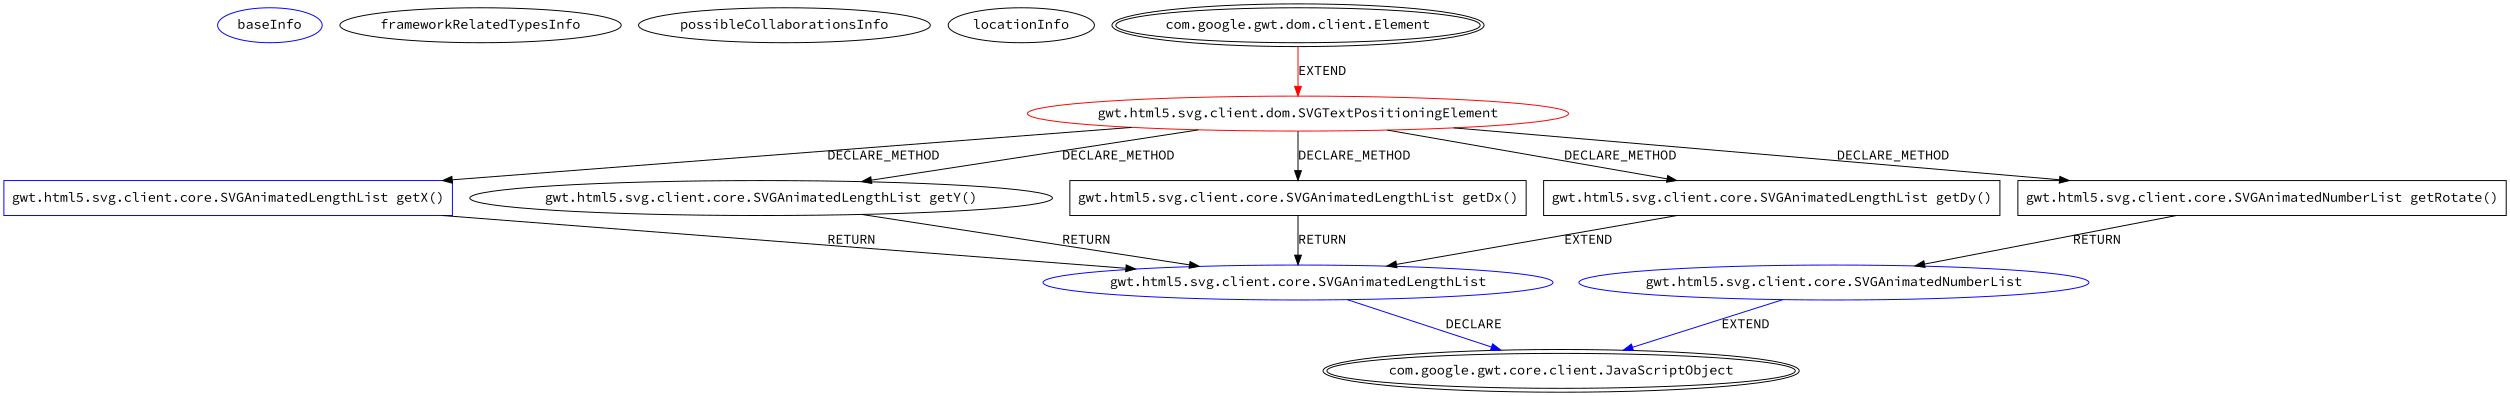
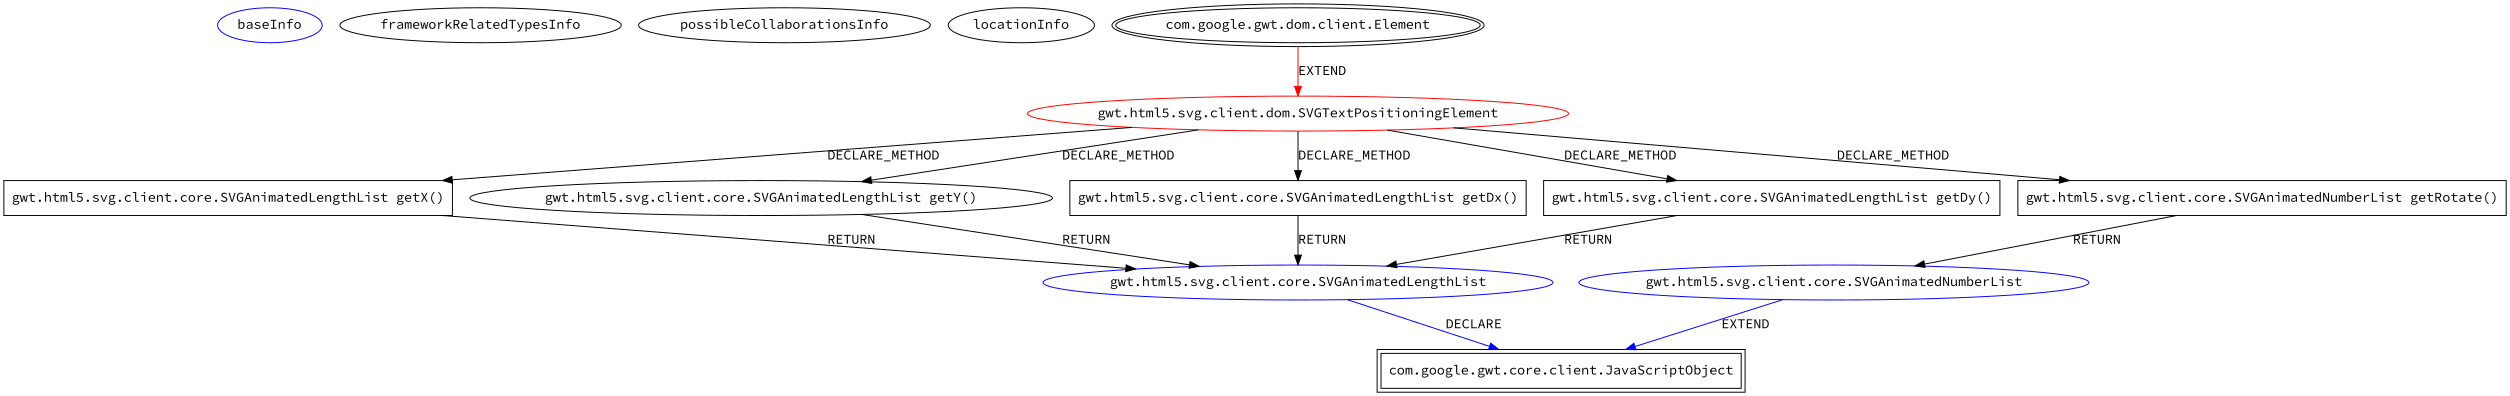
  digraph {
    fontname="Source Code Pro"
    node [fontname="Source Code Pro" isFrameworkType=false vertexType=CLIENT_METHOD_DECLARATION]
    edge [fontname="Source Code Pro"]
    baseInfo [category=extension_graph color=blue graphId=3919 isAnonymous=false possibleRelation=true isFrameworkType="" vertexType=""]
    frameworkRelatedTypesInfo [0="com.google.gwt.dom.client.Element" isFrameworkType="" vertexType=""]
    possibleCollaborationsInfo [0="3919~CLIENT_METHOD_DECLARATION-RETURN_TYPE-CLIENT_METHOD_DECLARATION-RETURN_TYPE-CLIENT_METHOD_DECLARATION-RETURN_TYPE-CLIENT_METHOD_DECLARATION-RETURN_TYPE-~com.google.gwt.dom.client.Element ~com.google.gwt.core.client.JavaScriptObject ~false~false" 1="3919~CLIENT_METHOD_DECLARATION-RETURN_TYPE-~com.google.gwt.dom.client.Element ~com.google.gwt.core.client.JavaScriptObject ~false~false" isFrameworkType="" vertexType=""]
    locationInfo [contextSignature=SVGTextPositioningElement filePath="/mguiral-GwtSvgLib/GwtSvgLib-master/src/gwt/html5/svg/client/dom/SVGTextPositioningElement.java" graphId=3919 projectName="mguiral-GwtSvgLib" isFrameworkType="" vertexType=""]
    n5 [color=red label="gwt.html5.svg.client.dom.SVGTextPositioningElement" vertexType=ROOT_CLIENT_CLASS_DECLARATION]
-   n6 [label="gwt.html5.svg.client.core.SVGAnimatedLengthList getX()" shape=box color=blue]
+   n6 [label="gwt.html5.svg.client.core.SVGAnimatedLengthList getX()" shape=box]
    n7 [label="gwt.html5.svg.client.core.SVGAnimatedLengthList getY()" shape=ellipse]
    n8 [label="gwt.html5.svg.client.core.SVGAnimatedLengthList getDx()" shape=box]
    n9 [label="gwt.html5.svg.client.core.SVGAnimatedLengthList getDy()" shape=box]
    n10 [label="gwt.html5.svg.client.core.SVGAnimatedNumberList getRotate()" shape=box]
    n11 [isFrameworkType=true label="com.google.gwt.dom.client.Element" peripheries=2 vertexType=FRAMEWORK_CLASS_TYPE]
    n12 [color=blue label="gwt.html5.svg.client.core.SVGAnimatedLengthList" vertexType=REFERENCE_CLIENT_CLASS_DECLARATION]
    n13 [color=blue label="gwt.html5.svg.client.core.SVGAnimatedNumberList" vertexType=REFERENCE_CLIENT_CLASS_DECLARATION]
-   n14 [isFrameworkType=true label="com.google.gwt.core.client.JavaScriptObject" peripheries=2 vertexType=FRAMEWORK_CLASS_TYPE]
+   n14 [isFrameworkType=true label="com.google.gwt.core.client.JavaScriptObject" peripheries=2 vertexType=FRAMEWORK_CLASS_TYPE shape=box]
    n5 -> n6 [label=DECLARE_METHOD]
    n5 -> n7 [label=DECLARE_METHOD]
    n5 -> n8 [label=DECLARE_METHOD]
    n5 -> n9 [label=DECLARE_METHOD]
    n5 -> n10 [label=DECLARE_METHOD]
    n6 -> n12 [label=RETURN]
    n7 -> n12 [label=RETURN]
    n8 -> n12 [label=RETURN]
-   n9 -> n12 [label=EXTEND]
+   n9 -> n12 [label=RETURN]
    n10 -> n13 [label=RETURN]
    n11 -> n5 [color=red label=EXTEND]
    n12 -> n14 [color=blue label=DECLARE]
    n13 -> n14 [color=blue label=EXTEND]
  }
